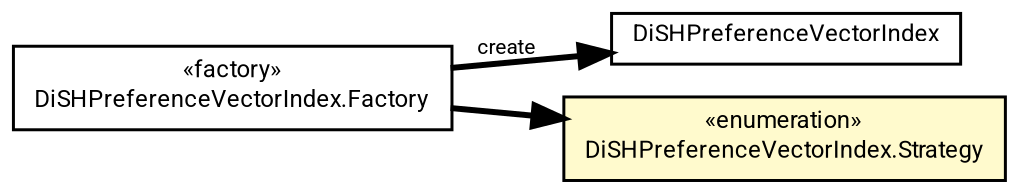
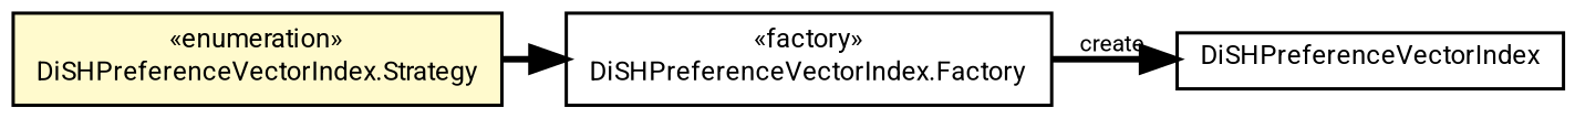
  digraph {
    nodesep=0.15
    rankdir=LR
    ranksep=0.25
    node [fontcolor=black fontname=Roboto fontsize=8 margin=0 shape=plaintext]
    edge [arrowhead=normal color=black fontname=Roboto fontsize=7 labelfontname=Roboto labelfontsize=7 style=bold weight=1]
    n1 [height=0 label=<<table title="de.lmu.ifi.dbs.elki.index.preprocessed.preference.DiSHPreferenceVectorIndex" border="0" cellborder="1" cellspacing="0" cellpadding="2" href="DiSHPreferenceVectorIndex.html" target="_parent"> 		<tr><td><table border="0" cellspacing="0" cellpadding="1"> 		<tr><td align="center" balign="center"> <font face="Roboto">DiSHPreferenceVectorIndex</font> </td></tr> 		</table></td></tr> 		</table>> width=0]
    n2 [height=0 label=<<table title="de.lmu.ifi.dbs.elki.index.preprocessed.preference.DiSHPreferenceVectorIndex.Strategy" border="0" cellborder="1" cellspacing="0" cellpadding="2" bgcolor="lemonChiffon" href="DiSHPreferenceVectorIndex.Strategy.html" target="_parent"> 		<tr><td><table border="0" cellspacing="0" cellpadding="1"> 		<tr><td align="center" balign="center"> &#171;enumeration&#187; </td></tr> 		<tr><td align="center" balign="center"> <font face="Roboto">DiSHPreferenceVectorIndex.Strategy</font> </td></tr> 		</table></td></tr> 		</table>> width=0]
    n3 [height=0 label=<<table title="de.lmu.ifi.dbs.elki.index.preprocessed.preference.DiSHPreferenceVectorIndex.Factory" border="0" cellborder="1" cellspacing="0" cellpadding="2" href="DiSHPreferenceVectorIndex.Factory.html" target="_parent"> 		<tr><td><table border="0" cellspacing="0" cellpadding="1"> 		<tr><td align="center" balign="center"> &#171;factory&#187; </td></tr> 		<tr><td align="center" balign="center"> <font face="Roboto">DiSHPreferenceVectorIndex.Factory</font> </td></tr> 		</table></td></tr> 		</table>> width=0]
    n3 -> n1 [label=create]
-   n3 -> n2
+   n2 -> n3
  }
